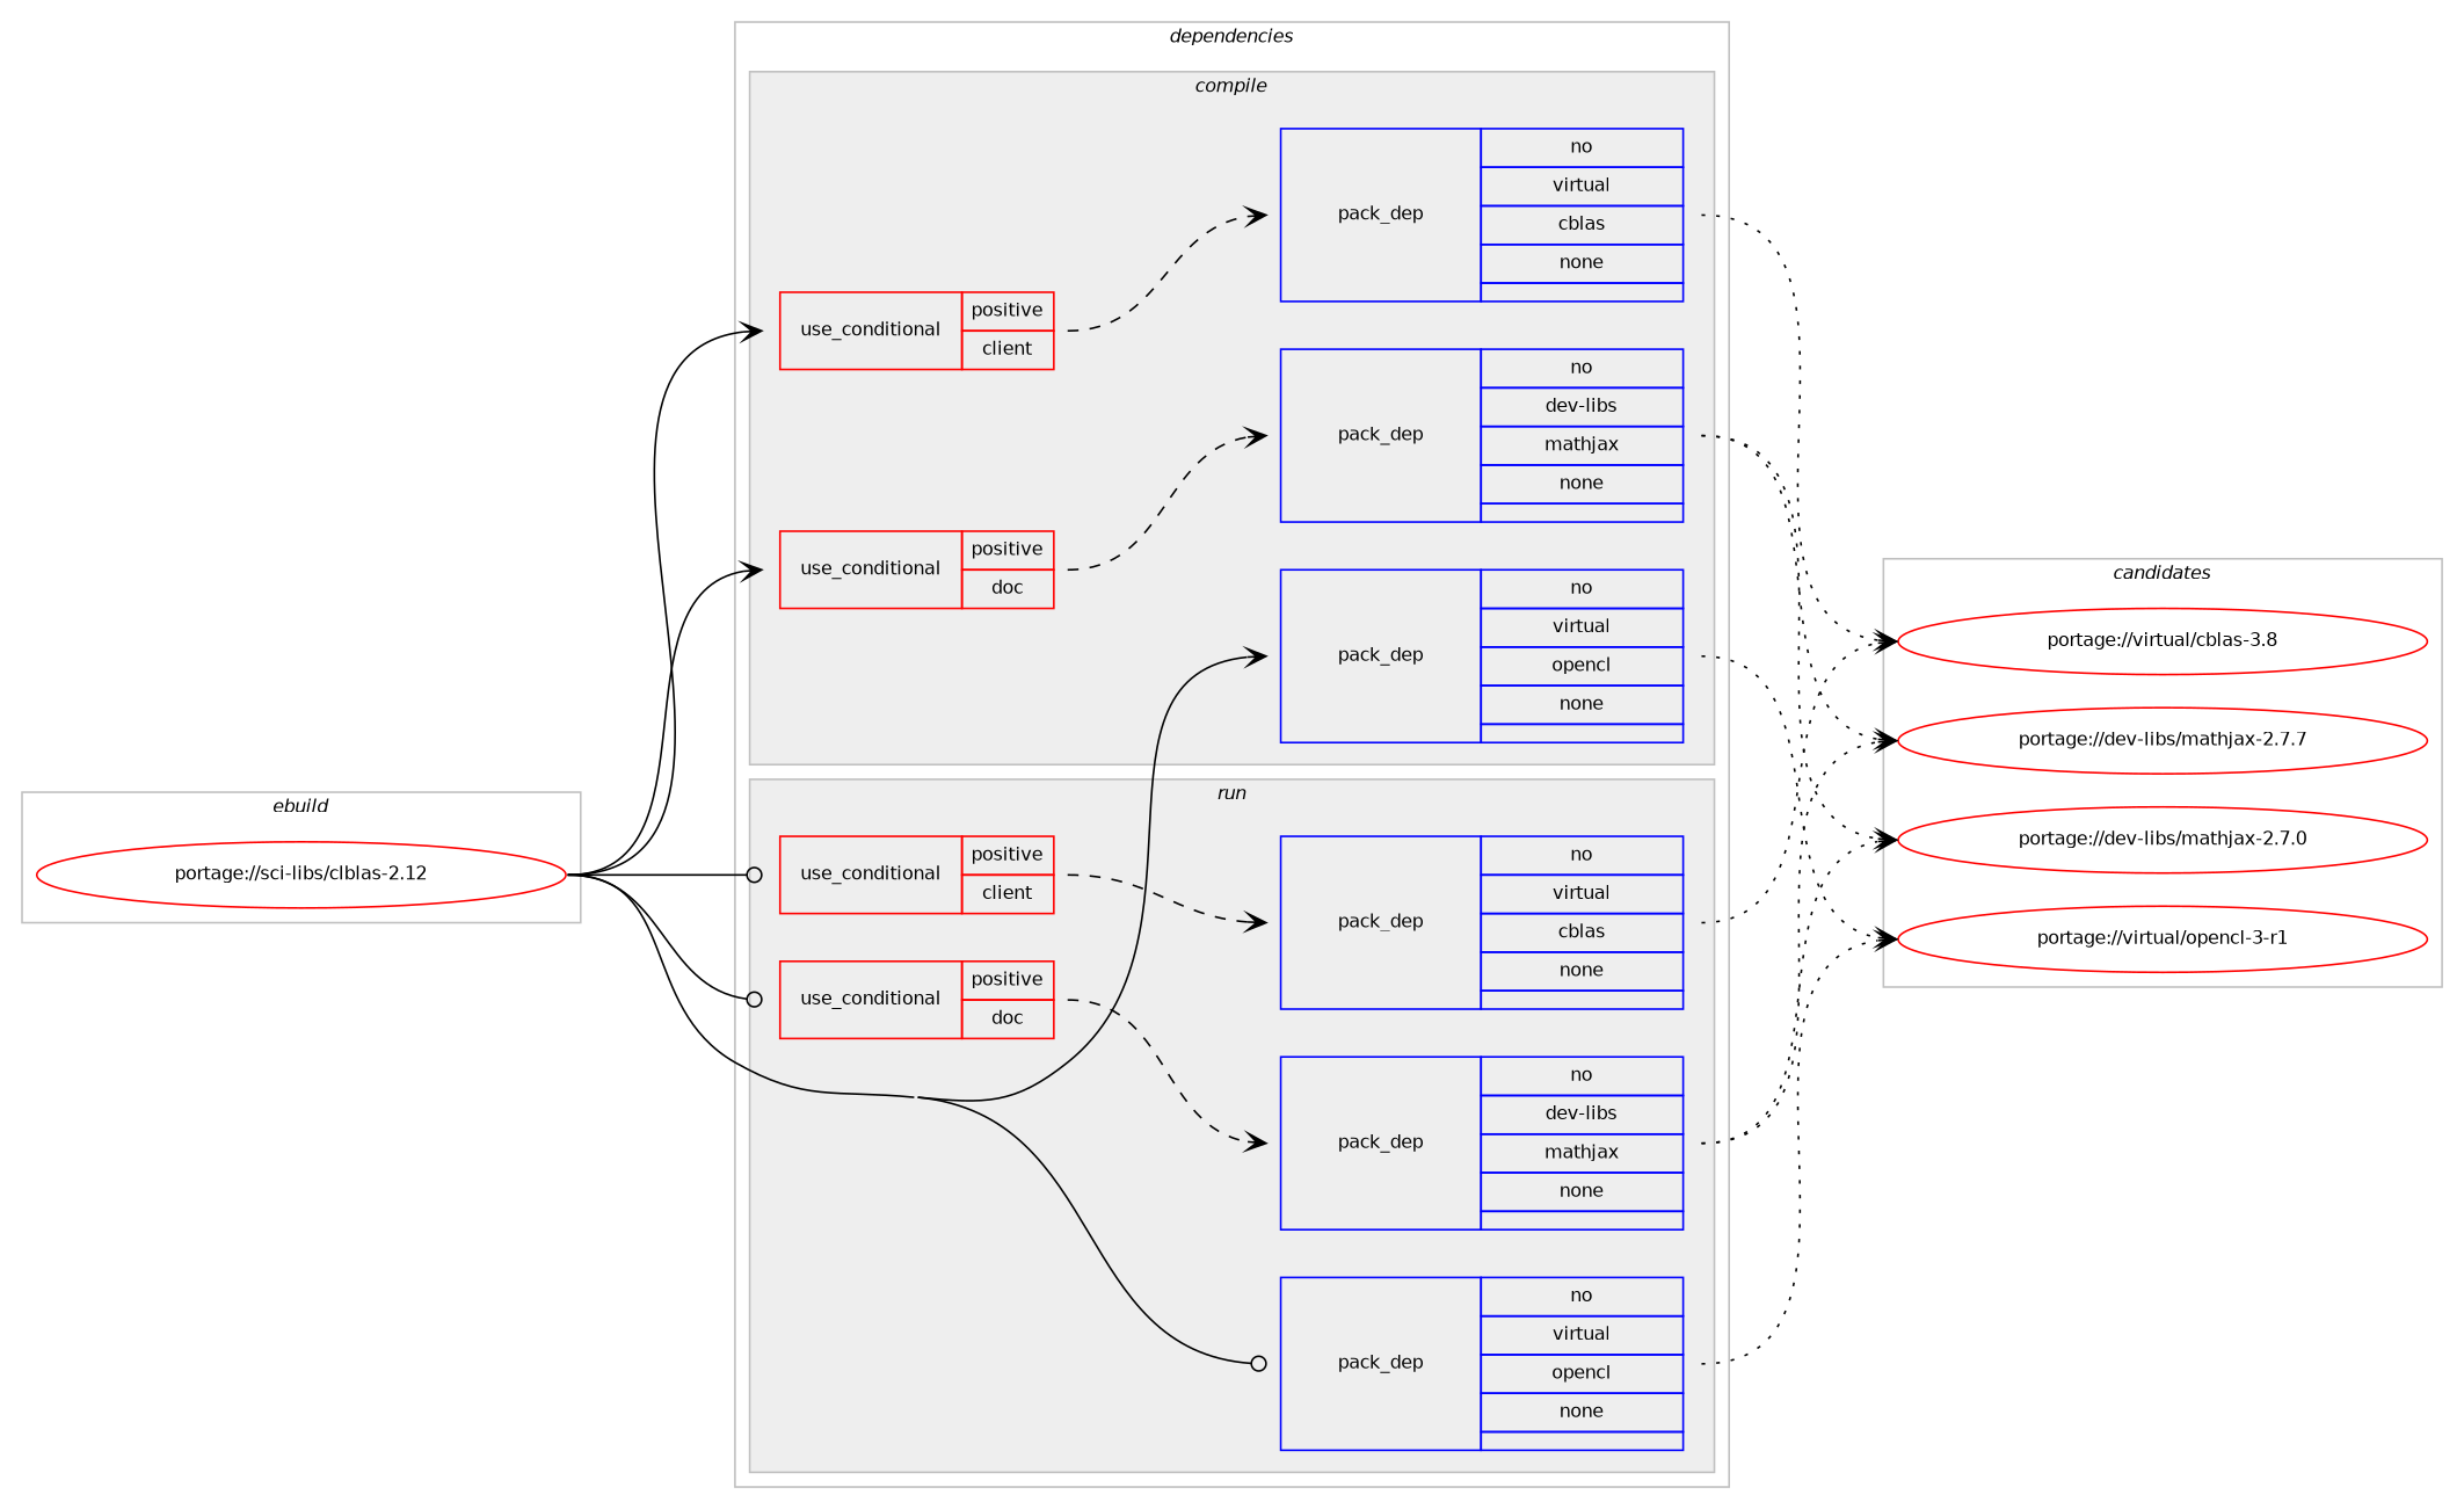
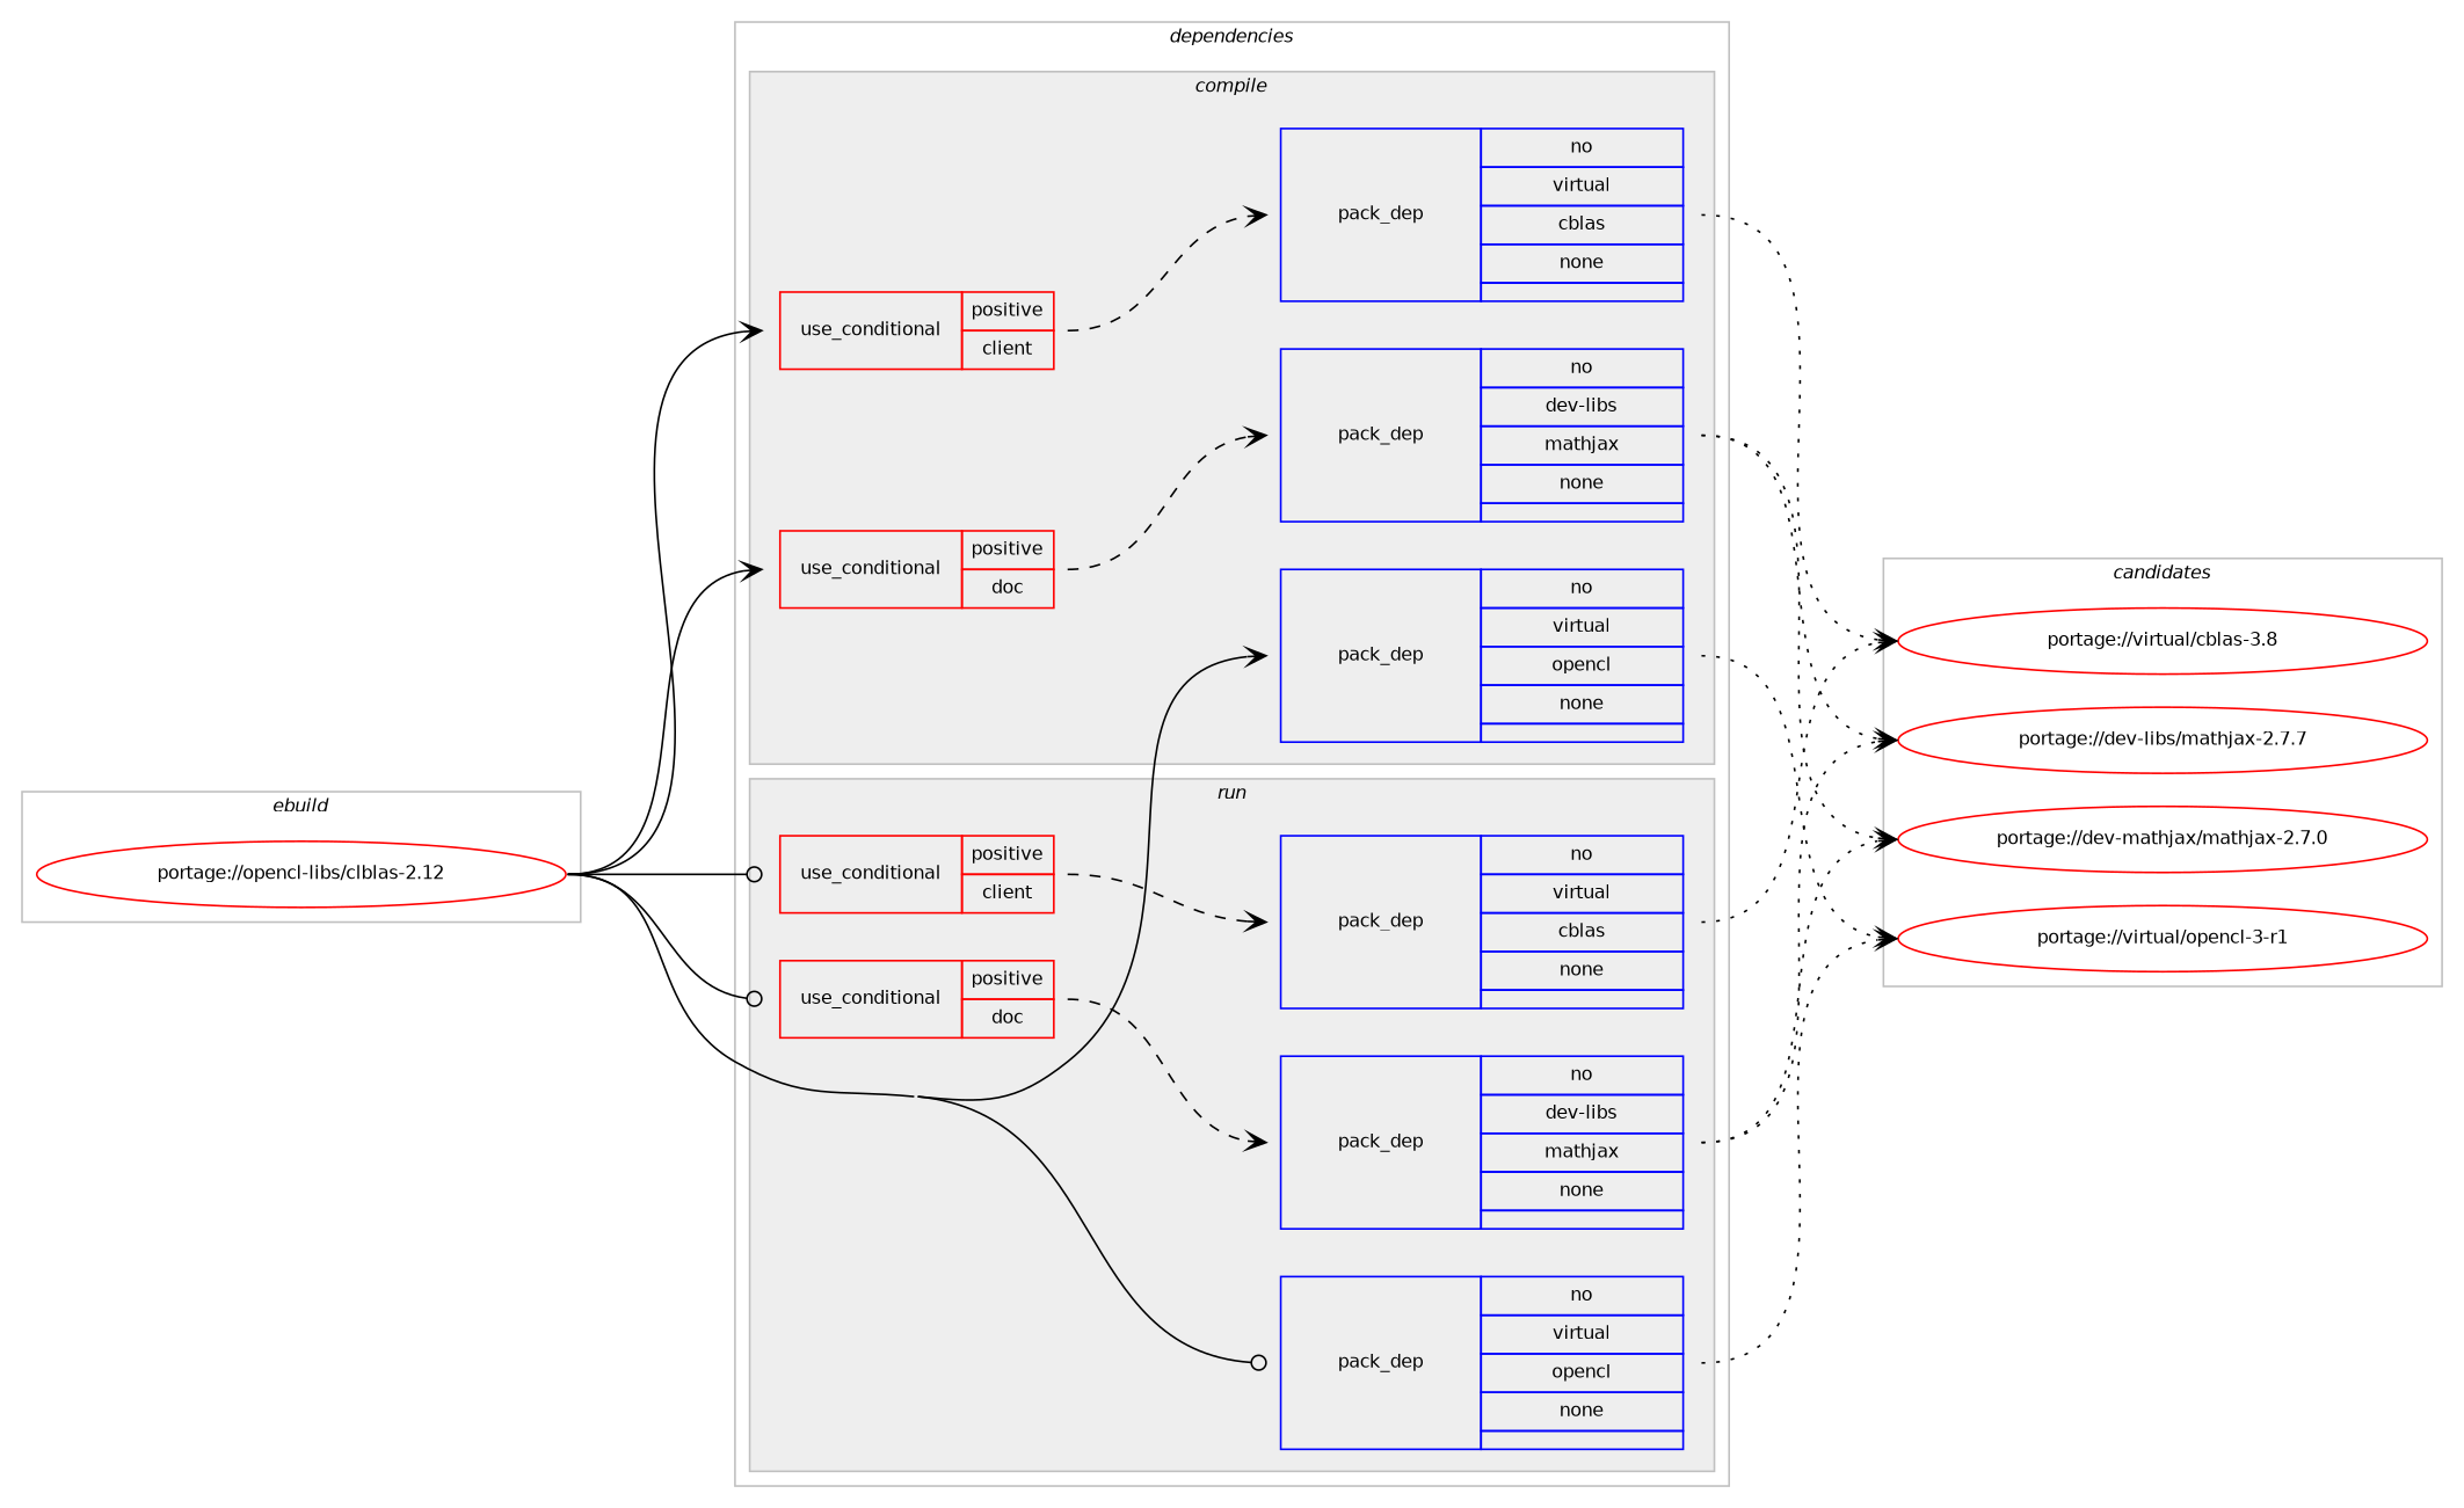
  digraph {
    compound=true
    concentrate=true
    fontname=Helvetica
    fontsize=10
    newrank=true
    rankdir=LR
    ranksep=1.5
    node [color=red fontname=Helvetica fontsize=10 shape=none]
    edge [arrowhead=vee headport=w style=dotted tailport=e weight=20]
-   n1 [label="portage://sci-libs/clblas-2.12" width=4 shape=""]
+   n1 [label="portage://opencl-libs/clblas-2.12" width=4 shape=""]
    n2 [color=blue label=<<TABLE BORDER="0" CELLBORDER="1" CELLSPACING="0" CELLPADDING="4" WIDTH="220"><TR><TD ROWSPAN="6" CELLPADDING="30">pack_dep</TD></TR><TR><TD WIDTH="110">no</TD></TR><TR><TD>virtual</TD></TR><TR><TD>cblas</TD></TR><TR><TD>none</TD></TR><TR><TD></TD></TR></TABLE>>]
    n3 [label=<<TABLE BORDER="0" CELLBORDER="1" CELLSPACING="0" CELLPADDING="4"><TR><TD ROWSPAN="3" CELLPADDING="10">use_conditional</TD></TR><TR><TD>positive</TD></TR><TR><TD>client</TD></TR></TABLE>>]
    n4 [color=blue label=<<TABLE BORDER="0" CELLBORDER="1" CELLSPACING="0" CELLPADDING="4" WIDTH="220"><TR><TD ROWSPAN="6" CELLPADDING="30">pack_dep</TD></TR><TR><TD WIDTH="110">no</TD></TR><TR><TD>dev-libs</TD></TR><TR><TD>mathjax</TD></TR><TR><TD>none</TD></TR><TR><TD></TD></TR></TABLE>>]
    n5 [label=<<TABLE BORDER="0" CELLBORDER="1" CELLSPACING="0" CELLPADDING="4"><TR><TD ROWSPAN="3" CELLPADDING="10">use_conditional</TD></TR><TR><TD>positive</TD></TR><TR><TD>doc</TD></TR></TABLE>>]
    n6 [color=blue label=<<TABLE BORDER="0" CELLBORDER="1" CELLSPACING="0" CELLPADDING="4" WIDTH="220"><TR><TD ROWSPAN="6" CELLPADDING="30">pack_dep</TD></TR><TR><TD WIDTH="110">no</TD></TR><TR><TD>virtual</TD></TR><TR><TD>opencl</TD></TR><TR><TD>none</TD></TR><TR><TD></TD></TR></TABLE>>]
    n7 [color=blue label=<<TABLE BORDER="0" CELLBORDER="1" CELLSPACING="0" CELLPADDING="4" WIDTH="220"><TR><TD ROWSPAN="6" CELLPADDING="30">pack_dep</TD></TR><TR><TD WIDTH="110">no</TD></TR><TR><TD>virtual</TD></TR><TR><TD>cblas</TD></TR><TR><TD>none</TD></TR><TR><TD></TD></TR></TABLE>>]
    n8 [label=<<TABLE BORDER="0" CELLBORDER="1" CELLSPACING="0" CELLPADDING="4"><TR><TD ROWSPAN="3" CELLPADDING="10">use_conditional</TD></TR><TR><TD>positive</TD></TR><TR><TD>client</TD></TR></TABLE>>]
    n9 [color=blue label=<<TABLE BORDER="0" CELLBORDER="1" CELLSPACING="0" CELLPADDING="4" WIDTH="220"><TR><TD ROWSPAN="6" CELLPADDING="30">pack_dep</TD></TR><TR><TD WIDTH="110">no</TD></TR><TR><TD>dev-libs</TD></TR><TR><TD>mathjax</TD></TR><TR><TD>none</TD></TR><TR><TD></TD></TR></TABLE>>]
    n10 [label=<<TABLE BORDER="0" CELLBORDER="1" CELLSPACING="0" CELLPADDING="4"><TR><TD ROWSPAN="3" CELLPADDING="10">use_conditional</TD></TR><TR><TD>positive</TD></TR><TR><TD>doc</TD></TR></TABLE>>]
    n11 [color=blue label=<<TABLE BORDER="0" CELLBORDER="1" CELLSPACING="0" CELLPADDING="4" WIDTH="220"><TR><TD ROWSPAN="6" CELLPADDING="30">pack_dep</TD></TR><TR><TD WIDTH="110">no</TD></TR><TR><TD>virtual</TD></TR><TR><TD>opencl</TD></TR><TR><TD>none</TD></TR><TR><TD></TD></TR></TABLE>>]
    n12 [label="portage://virtual/cblas-3.8" width=4 shape=""]
    n13 [label="portage://dev-libs/mathjax-2.7.7" width=4 shape=""]
-   n14 [label="portage://dev-libs/mathjax-2.7.0" width=4 shape=""]
+   n14 [label="portage://dev-mathjax/mathjax-2.7.0" width=4 shape=""]
    n15 [label="portage://virtual/opencl-3-r1" width=4 shape=""]
    subgraph cluster_1 {
      color=gray
      label=<<i>ebuild</i>>
      rank=same
      n1
    }
    subgraph cluster_2 {
      color=gray
      label=<<i>dependencies</i>>
      subgraph cluster_3 {
        color=gray
        fillcolor="#eeeeee"
        label=<<i>compile</i>>
        style=filled
        subgraph sub_4 {
          color=gray
          fillcolor="#eeeeee"
          label=<<i>compile</i>>
          style=filled
          n3
          subgraph sub_5 {
            color=gray
            fillcolor="#eeeeee"
            label=<<i>compile</i>>
            style=filled
            n2
          }
        }
        subgraph sub_6 {
          color=gray
          fillcolor="#eeeeee"
          label=<<i>compile</i>>
          style=filled
          n5
          subgraph sub_7 {
            color=gray
            fillcolor="#eeeeee"
            label=<<i>compile</i>>
            style=filled
            n4
          }
        }
        subgraph sub_8 {
          color=gray
          fillcolor="#eeeeee"
          label=<<i>compile</i>>
          style=filled
          n6
        }
      }
      subgraph cluster_9 {
        color=gray
        fillcolor="#eeeeee"
        label=<<i>compile and run</i>>
        style=filled
      }
      subgraph cluster_10 {
        color=gray
        fillcolor="#eeeeee"
        label=<<i>run</i>>
        style=filled
        subgraph sub_11 {
          color=gray
          fillcolor="#eeeeee"
          label=<<i>run</i>>
          style=filled
          n8
          subgraph sub_12 {
            color=gray
            fillcolor="#eeeeee"
            label=<<i>run</i>>
            style=filled
            n7
          }
        }
        subgraph sub_13 {
          color=gray
          fillcolor="#eeeeee"
          label=<<i>run</i>>
          style=filled
          n10
          subgraph sub_14 {
            color=gray
            fillcolor="#eeeeee"
            label=<<i>run</i>>
            style=filled
            n9
          }
        }
        subgraph sub_15 {
          color=gray
          fillcolor="#eeeeee"
          label=<<i>run</i>>
          style=filled
          n11
        }
      }
    }
    subgraph cluster_16 {
      color=gray
      label=<<i>candidates</i>>
      rank=same
      subgraph sub_17 {
        color=black
        label=<<i>candidates</i>>
        nodesep=1
        rank=same
        n12
      }
      subgraph sub_18 {
        color=black
        label=<<i>candidates</i>>
        nodesep=1
        rank=same
        n13
        n14
      }
      subgraph sub_19 {
        color=black
        label=<<i>candidates</i>>
        nodesep=1
        rank=same
        n15
      }
      subgraph sub_20 {
        color=black
        label=<<i>candidates</i>>
        nodesep=1
        rank=same
        n12
      }
      subgraph sub_21 {
        color=black
        label=<<i>candidates</i>>
        nodesep=1
        rank=same
        n13
        n14
      }
      subgraph sub_22 {
        color=black
        label=<<i>candidates</i>>
        nodesep=1
        rank=same
        n15
      }
    }
    n1 -> n3 [style=solid]
    n1 -> n5 [style=solid]
    n1 -> n6 [style=solid]
    n1 -> n8 [arrowhead=odot style=solid]
    n1 -> n10 [arrowhead=odot style=solid]
    n1 -> n11 [arrowhead=odot style=solid]
    n2 -> n12 [weight=100]
    n3 -> n2 [style=dashed]
    n4 -> n13 [weight=100]
    n4 -> n14 [weight=100]
    n5 -> n4 [style=dashed]
    n6 -> n15 [weight=100]
    n7 -> n12 [weight=100]
    n8 -> n7 [style=dashed]
    n9 -> n13 [weight=100]
    n9 -> n14 [weight=100]
    n10 -> n9 [style=dashed]
    n11 -> n15 [weight=100]
  }
